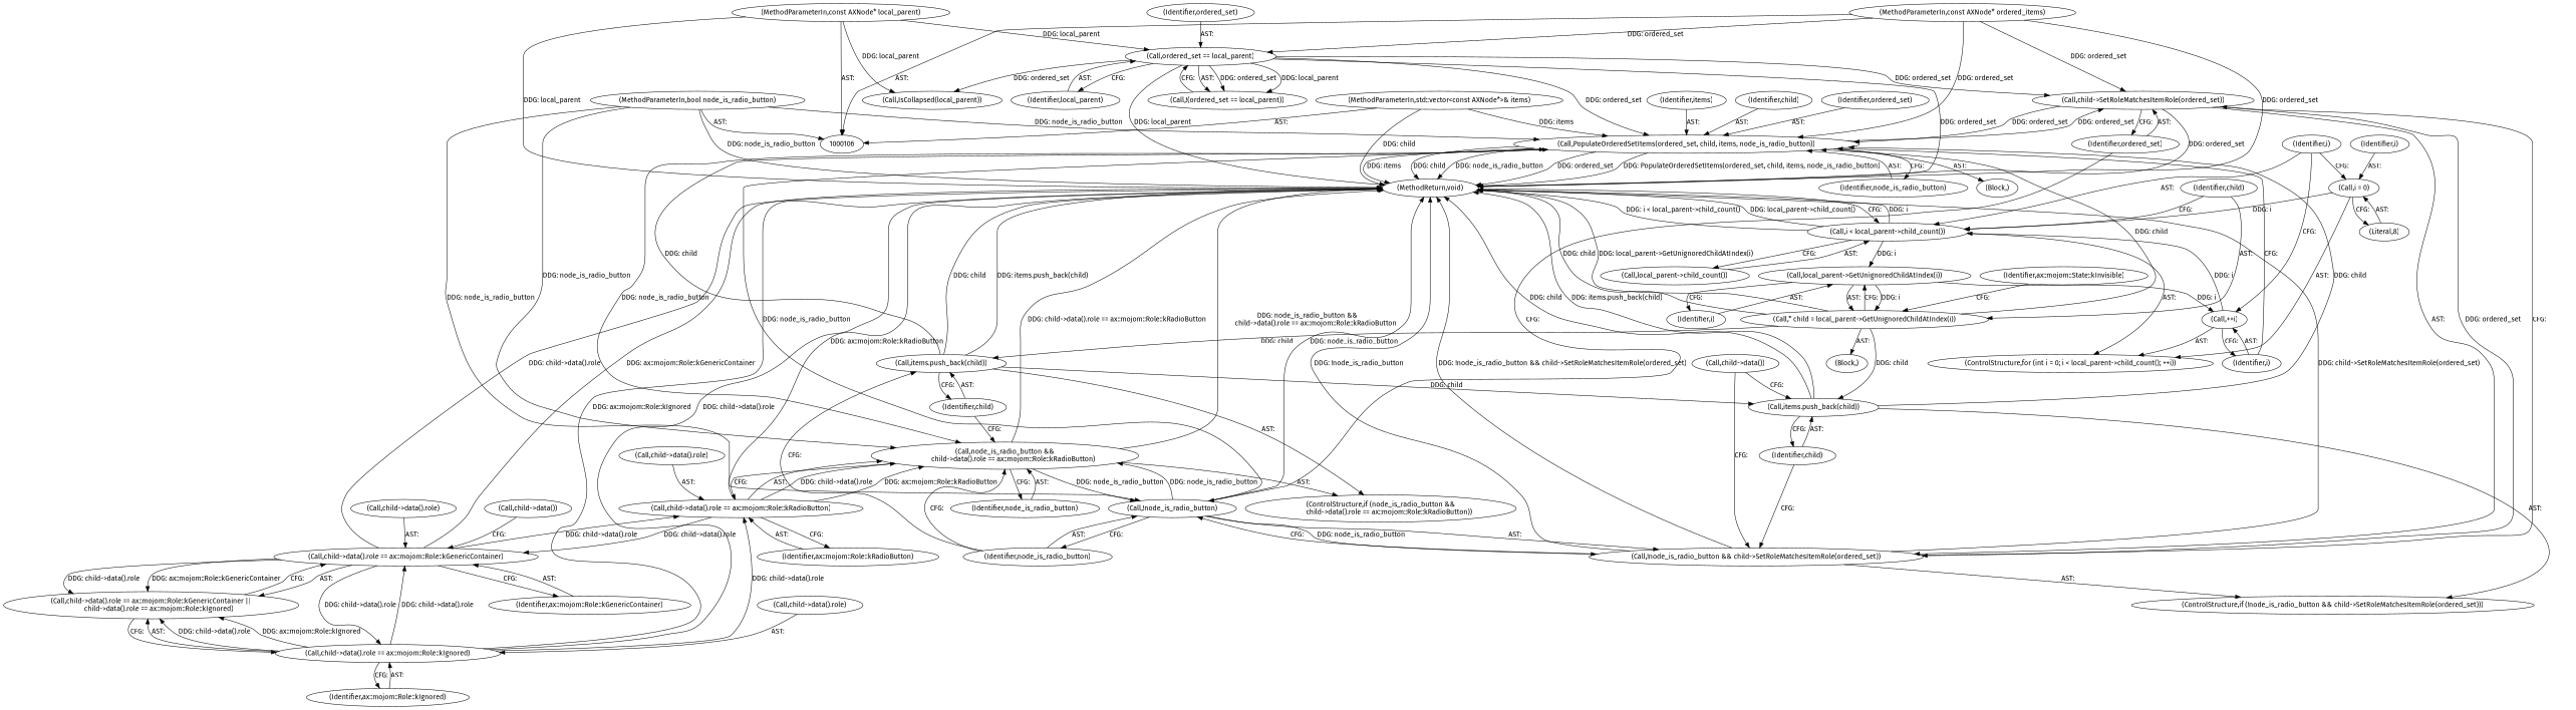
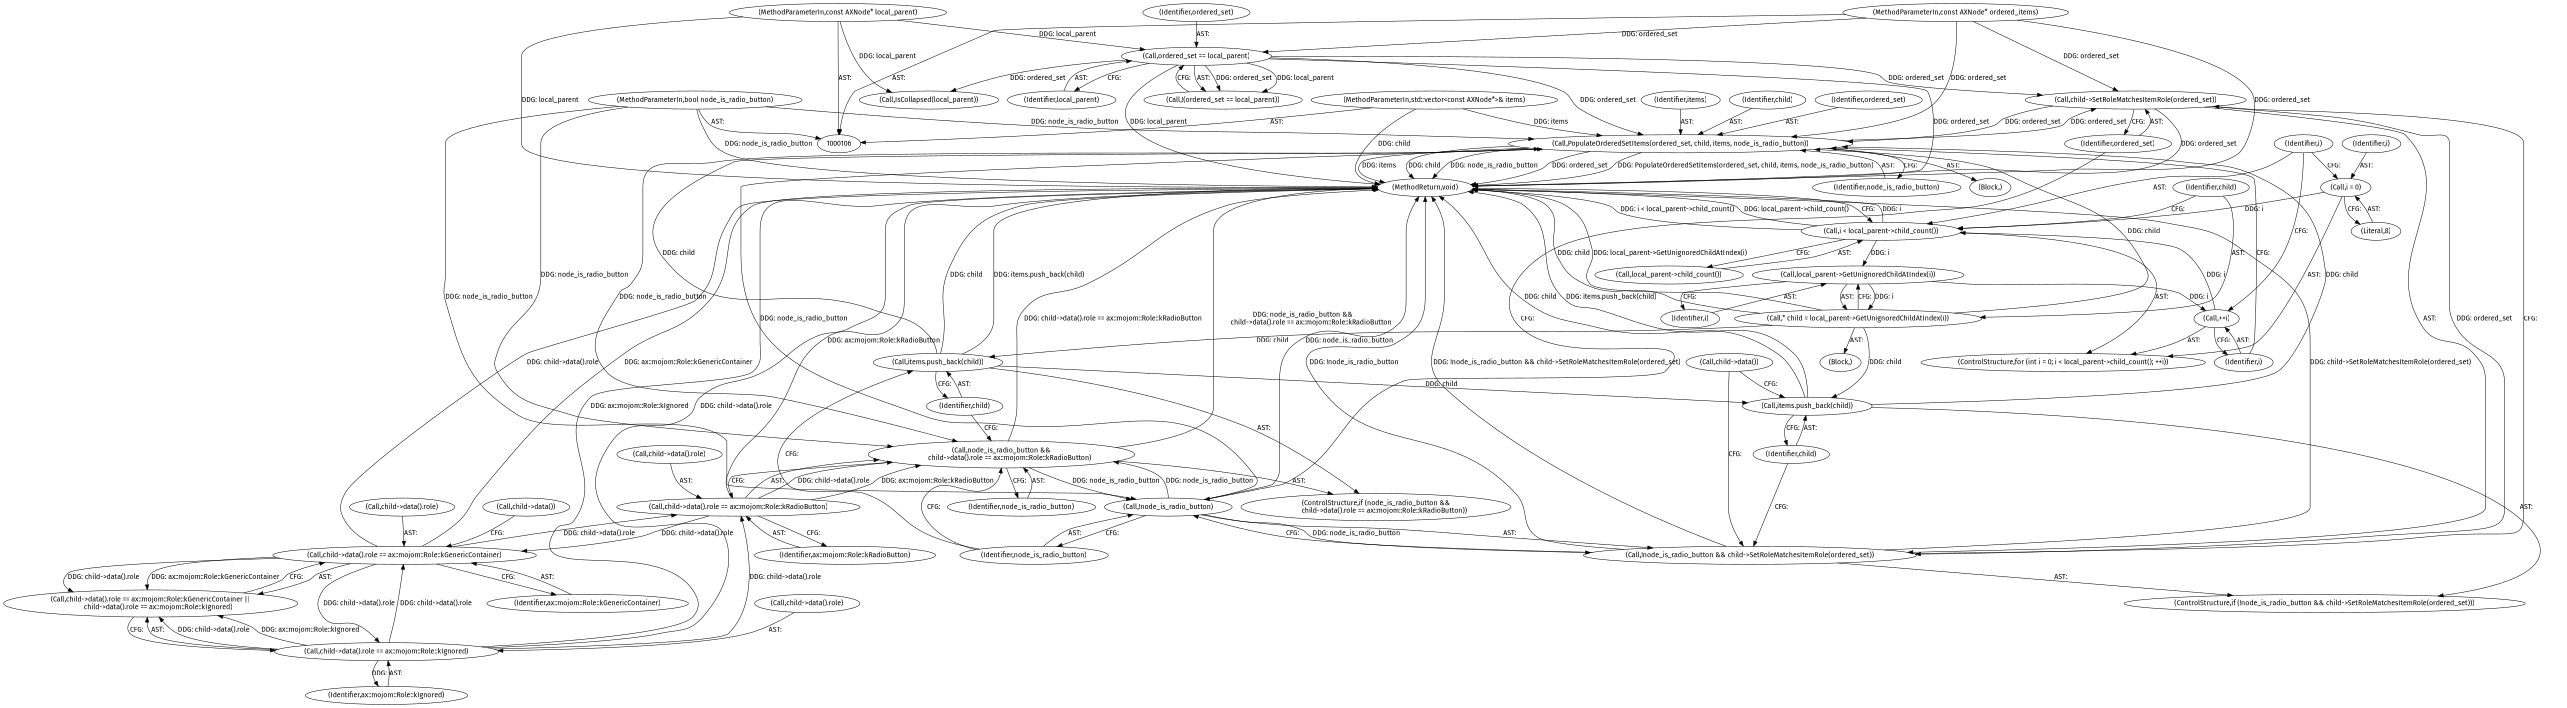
  digraph {
    fontname="Fira Sans"
    node [fontname="Fira Sans"]
    edge [fontname="Fira Sans"]
    n1 [label="(Call,child->SetRoleMatchesItemRole(ordered_set))"]
    n2 [label="(Call,PopulateOrderedSetItems(ordered_set, child, items, node_is_radio_button))"]
    n3 [label="(Call,!node_is_radio_button && child->SetRoleMatchesItemRole(ordered_set))"]
    n4 [label="(MethodReturn,void)"]
    n5 [label="(Identifier,ordered_set)"]
    n6 [label="(Call,node_is_radio_button &&\n         child->data().role == ax::mojom::Role::kRadioButton)"]
    n7 [label="(Identifier,node_is_radio_button)"]
    n8 [label="(Block,)"]
    n9 [label="(ControlStructure,if (!node_is_radio_button && child->SetRoleMatchesItemRole(ordered_set)))"]
    n10 [label="(Call,!node_is_radio_button)"]
    n11 [label="(Call,i < local_parent->child_count())"]
    n12 [label="(ControlStructure,if (node_is_radio_button &&\n         child->data().role == ax::mojom::Role::kRadioButton))"]
    n13 [label="(Call,child->data().role == ax::mojom::Role::kRadioButton)"]
    n14 [label="(Identifier,node_is_radio_button)"]
    n15 [label="(Call,ordered_set == local_parent)"]
    n16 [label="(Call,!(ordered_set == local_parent))"]
    n17 [label="(Call,IsCollapsed(local_parent))"]
    n18 [label="(Identifier,local_parent)"]
    n19 [label="(MethodParameterIn,const AXNode* ordered_items)"]
    1000106
    n21 [label="(MethodParameterIn,const AXNode* local_parent)"]
    n22 [label="(Call,* child = local_parent->GetUnignoredChildAtIndex(i))"]
    n23 [label="(Call,local_parent->GetUnignoredChildAtIndex(i))"]
    n24 [label="(Call,items.push_back(child))"]
    n25 [label="(Call,items.push_back(child))"]
    n26 [label="(Block,)"]
    n27 [label="(Call,++i)"]
    n28 [label="(Identifier,i)"]
    n29 [label="(Identifier,child)"]
    n30 [label="(Identifier,child)"]
    n31 [label="(ControlStructure,for (int i = 0; i < local_parent->child_count(); ++i))"]
    n32 [label="(Identifier,i)"]
    n33 [label="(Call,local_parent->child_count())"]
    n34 [label="(Call,i = 0)"]
    n35 [label="(Literal,8)"]
    n36 [label="(MethodParameterIn,std::vector<const AXNode*>& items)"]
    n37 [label="(Identifier,node_is_radio_button)"]
    n38 [label="(Call,child->data().role == ax::mojom::Role::kGenericContainer)"]
    n39 [label="(Identifier,ax::mojom::Role::kRadioButton)"]
    n40 [label="(MethodParameterIn,bool node_is_radio_button)"]
    n41 [label="(Call,child->data().role == ax::mojom::Role::kIgnored)"]
    n42 [label="(Call,child->data().role == ax::mojom::Role::kGenericContainer ||\n        child->data().role == ax::mojom::Role::kIgnored)"]
    n43 [label="(Identifier,ax::mojom::Role::kGenericContainer)"]
    n44 [label="(Identifier,ax::mojom::Role::kIgnored)"]
    n45 [label="(Identifier,child)"]
    n46 [label="(Identifier,i)"]
    n47 [label="(Identifier,ordered_set)"]
-   n48 [label="(Identifier,ax::mojom::State::kInvisible)"]
    n49 [label="(Call,child->data())"]
    n50 [label="(Identifier,items)"]
    n51 [label="(Identifier,child)"]
    n52 [label="(Call,child->data())"]
    n53 [label="(Identifier,ordered_set)"]
    n54 [label="(Call,child->data().role)"]
    n55 [label="(Call,child->data().role)"]
    n56 [label="(Identifier,i)"]
    n57 [label="(Call,child->data().role)"]
    n1 -> n2 [label="DDG: ordered_set"]
    n1 -> n3 [label="AST: "]
    n1 -> n3 [label="DDG: ordered_set"]
    n1 -> n4 [label="DDG: ordered_set"]
    n1 -> n5 [label="CFG: "]
    n2 -> n1 [label="DDG: ordered_set"]
    n2 -> n4 [label="DDG: ordered_set"]
    n2 -> n4 [label="DDG: PopulateOrderedSetItems(ordered_set, child, items, node_is_radio_button)"]
    n2 -> n4 [label="DDG: items"]
    n2 -> n4 [label="DDG: child"]
    n2 -> n4 [label="DDG: node_is_radio_button"]
    n2 -> n6 [label="DDG: node_is_radio_button"]
    n2 -> n7 [label="CFG: "]
    n2 -> n8 [label="AST: "]
    n3 -> n1 [label="CFG: "]
    n3 -> n4 [label="DDG: !node_is_radio_button"]
    n3 -> n4 [label="DDG: !node_is_radio_button && child->SetRoleMatchesItemRole(ordered_set)"]
    n3 -> n4 [label="DDG: child->SetRoleMatchesItemRole(ordered_set)"]
    n3 -> n9 [label="AST: "]
    n3 -> n10 [label="CFG: "]
    n4 -> n11 [label="CFG: "]
    n5 -> n1 [label="AST: "]
    n5 -> n10 [label="CFG: "]
    n6 -> n4 [label="DDG: node_is_radio_button &&\n         child->data().role == ax::mojom::Role::kRadioButton"]
    n6 -> n4 [label="DDG: child->data().role == ax::mojom::Role::kRadioButton"]
    n6 -> n10 [label="DDG: node_is_radio_button"]
    n6 -> n12 [label="AST: "]
    n6 -> n13 [label="CFG: "]
    n6 -> n14 [label="CFG: "]
    n7 -> n2 [label="AST: "]
    n10 -> n2 [label="DDG: node_is_radio_button"]
    n10 -> n3 [label="AST: "]
    n10 -> n3 [label="DDG: node_is_radio_button"]
    n10 -> n4 [label="DDG: node_is_radio_button"]
    n10 -> n6 [label="DDG: node_is_radio_button"]
    n10 -> n37 [label="CFG: "]
    n11 -> n4 [label="DDG: i"]
    n11 -> n4 [label="DDG: i < local_parent->child_count()"]
    n11 -> n4 [label="DDG: local_parent->child_count()"]
    n11 -> n23 [label="DDG: i"]
    n11 -> n31 [label="AST: "]
    n11 -> n33 [label="CFG: "]
    n13 -> n4 [label="DDG: ax::mojom::Role::kRadioButton"]
    n13 -> n6 [label="AST: "]
    n13 -> n6 [label="DDG: child->data().role"]
    n13 -> n6 [label="DDG: ax::mojom::Role::kRadioButton"]
    n13 -> n38 [label="DDG: child->data().role"]
    n13 -> n39 [label="CFG: "]
    n14 -> n6 [label="AST: "]
    n15 -> n1 [label="DDG: ordered_set"]
    n15 -> n2 [label="DDG: ordered_set"]
    n15 -> n4 [label="DDG: ordered_set"]
    n15 -> n4 [label="DDG: local_parent"]
    n15 -> n16 [label="AST: "]
    n15 -> n16 [label="DDG: ordered_set"]
    n15 -> n16 [label="DDG: local_parent"]
    n15 -> n17 [label="DDG: ordered_set"]
    n15 -> n18 [label="CFG: "]
    n16 -> n15 [label="CFG: "]
    n18 -> n15 [label="AST: "]
    n19 -> n1 [label="DDG: ordered_set"]
    n19 -> n2 [label="DDG: ordered_set"]
    n19 -> n4 [label="DDG: ordered_set"]
    n19 -> n15 [label="DDG: ordered_set"]
    n19 -> 1000106 [label="AST: "]
    n21 -> n4 [label="DDG: local_parent"]
    n21 -> n15 [label="DDG: local_parent"]
    n21 -> n17 [label="DDG: local_parent"]
    n21 -> 1000106 [label="AST: "]
    n22 -> n2 [label="DDG: child"]
    n22 -> n4 [label="DDG: local_parent->GetUnignoredChildAtIndex(i)"]
    n22 -> n4 [label="DDG: child"]
    n22 -> n23 [label="CFG: "]
    n22 -> n24 [label="DDG: child"]
    n22 -> n25 [label="DDG: child"]
    n22 -> n26 [label="AST: "]
    n23 -> n22 [label="AST: "]
    n23 -> n22 [label="DDG: i"]
    n23 -> n27 [label="DDG: i"]
    n23 -> n28 [label="CFG: "]
    n24 -> n2 [label="DDG: child"]
    n24 -> n4 [label="DDG: items.push_back(child)"]
    n24 -> n4 [label="DDG: child"]
    n24 -> n9 [label="AST: "]
    n24 -> n29 [label="CFG: "]
    n25 -> n2 [label="DDG: child"]
    n25 -> n4 [label="DDG: items.push_back(child)"]
    n25 -> n4 [label="DDG: child"]
    n25 -> n12 [label="AST: "]
    n25 -> n24 [label="DDG: child"]
    n25 -> n30 [label="CFG: "]
    n27 -> n11 [label="DDG: i"]
    n27 -> n31 [label="AST: "]
    n27 -> n32 [label="CFG: "]
    n28 -> n23 [label="AST: "]
    n29 -> n3 [label="CFG: "]
    n29 -> n24 [label="AST: "]
    n30 -> n6 [label="CFG: "]
    n30 -> n25 [label="AST: "]
    n32 -> n2 [label="CFG: "]
    n32 -> n27 [label="AST: "]
    n33 -> n11 [label="AST: "]
    n34 -> n11 [label="DDG: i"]
    n34 -> n31 [label="AST: "]
    n34 -> n35 [label="CFG: "]
    n35 -> n34 [label="AST: "]
    n36 -> n2 [label="DDG: items"]
    n36 -> n4 [label="DDG: child"]
    n36 -> 1000106 [label="AST: "]
    n37 -> n6 [label="CFG: "]
    n37 -> n10 [label="AST: "]
    n37 -> n25 [label="CFG: "]
    n38 -> n4 [label="DDG: ax::mojom::Role::kGenericContainer"]
    n38 -> n4 [label="DDG: child->data().role"]
    n38 -> n13 [label="DDG: child->data().role"]
    n38 -> n41 [label="DDG: child->data().role"]
    n38 -> n42 [label="AST: "]
    n38 -> n42 [label="DDG: child->data().role"]
    n38 -> n42 [label="DDG: ax::mojom::Role::kGenericContainer"]
    n38 -> n43 [label="CFG: "]
    n39 -> n13 [label="AST: "]
    n40 -> n2 [label="DDG: node_is_radio_button"]
    n40 -> n4 [label="DDG: node_is_radio_button"]
    n40 -> n6 [label="DDG: node_is_radio_button"]
    n40 -> n10 [label="DDG: node_is_radio_button"]
    n40 -> 1000106 [label="AST: "]
    n41 -> n4 [label="DDG: ax::mojom::Role::kIgnored"]
    n41 -> n4 [label="DDG: child->data().role"]
    n41 -> n13 [label="DDG: child->data().role"]
    n41 -> n38 [label="DDG: child->data().role"]
    n41 -> n42 [label="AST: "]
    n41 -> n42 [label="DDG: child->data().role"]
    n41 -> n42 [label="DDG: ax::mojom::Role::kIgnored"]
-   n41 -> n44 [label="CFG: "]
+   n41 -> n44 [label="DDG: i"]
    n42 -> n38 [label="CFG: "]
    n42 -> n41 [label="CFG: "]
    n43 -> n38 [label="AST: "]
    n44 -> n41 [label="AST: "]
    n45 -> n11 [label="CFG: "]
    n45 -> n22 [label="AST: "]
    n46 -> n34 [label="AST: "]
    n47 -> n2 [label="AST: "]
-   n48 -> n22 [label="CFG: "]
    n49 -> n38 [label="CFG: "]
    n50 -> n2 [label="AST: "]
    n51 -> n2 [label="AST: "]
    n52 -> n3 [label="CFG: "]
    n52 -> n24 [label="CFG: "]
    n53 -> n15 [label="AST: "]
    n54 -> n38 [label="AST: "]
    n55 -> n41 [label="AST: "]
    n56 -> n11 [label="AST: "]
    n56 -> n27 [label="CFG: "]
    n56 -> n34 [label="CFG: "]
    n57 -> n13 [label="AST: "]
  }
